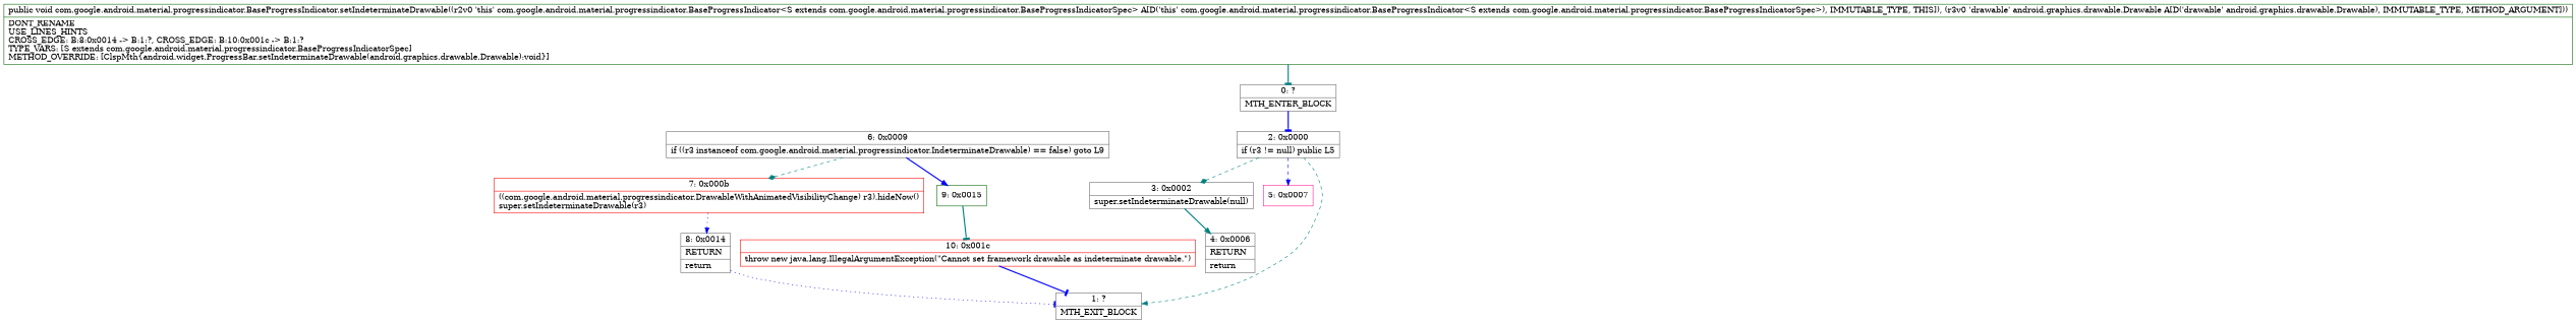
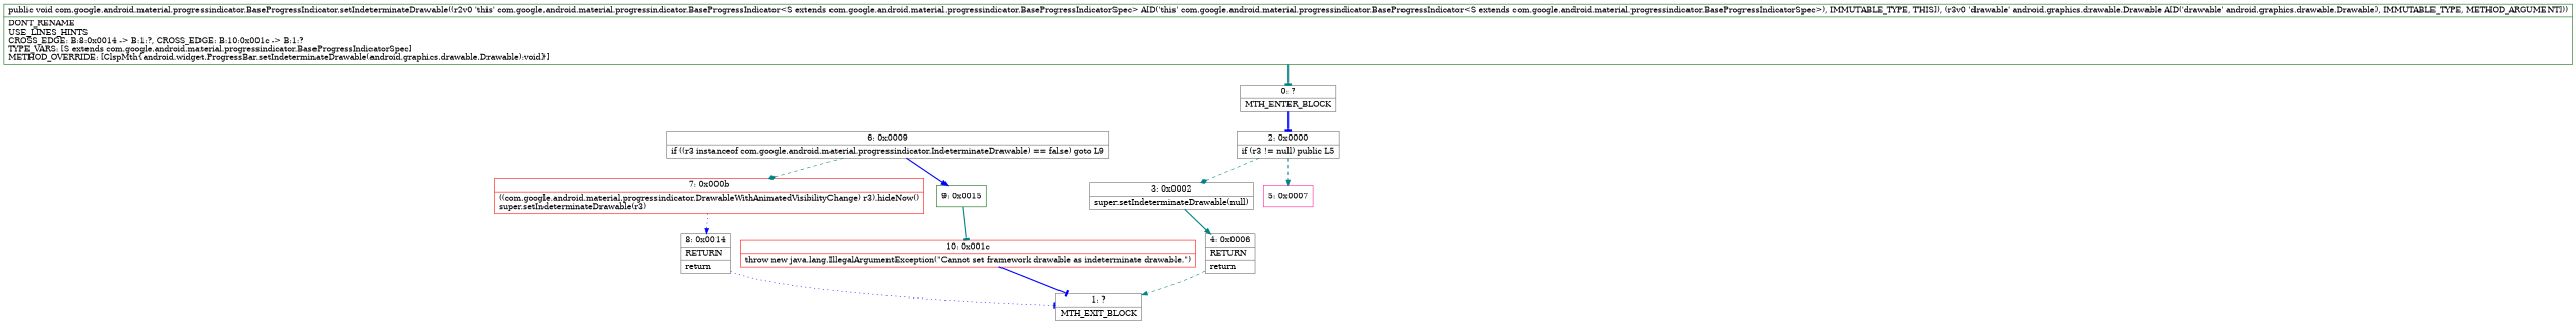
  digraph {
    node [color=gray40 shape=record]
    edge [arrowhead=tee color=blue style=bold]
    n1 [label="{0\:\ ?|MTH_ENTER_BLOCK\l}"]
    n2 [label="{2\:\ 0x0000|if (r3 != null) public L5\l}"]
    n3 [label="{3\:\ 0x0002|super.setIndeterminateDrawable(null)\l}"]
    n4 [color=deeppink label="{5\:\ 0x0007}"]
    n5 [label="{4\:\ 0x0006|RETURN\l|return\l}"]
    n6 [label="{1\:\ ?|MTH_EXIT_BLOCK\l}"]
    n7 [label="{6\:\ 0x0009|if ((r3 instanceof com.google.android.material.progressindicator.IndeterminateDrawable) == false) goto L9\l}"]
    n8 [color=red label="{7\:\ 0x000b|((com.google.android.material.progressindicator.DrawableWithAnimatedVisibilityChange) r3).hideNow()\lsuper.setIndeterminateDrawable(r3)\l}"]
    n9 [color=darkgreen label="{9\:\ 0x0015}"]
    n10 [label="{8\:\ 0x0014|RETURN\l|return\l}"]
    n11 [color=red label="{10\:\ 0x001c|throw new java.lang.IllegalArgumentException(\"Cannot set framework drawable as indeterminate drawable.\")\l}"]
    n12 [color=darkgreen label="{public void com.google.android.material.progressindicator.BaseProgressIndicator.setIndeterminateDrawable((r2v0 'this' com.google.android.material.progressindicator.BaseProgressIndicator\<S extends com.google.android.material.progressindicator.BaseProgressIndicatorSpec\> A[D('this' com.google.android.material.progressindicator.BaseProgressIndicator\<S extends com.google.android.material.progressindicator.BaseProgressIndicatorSpec\>), IMMUTABLE_TYPE, THIS]), (r3v0 'drawable' android.graphics.drawable.Drawable A[D('drawable' android.graphics.drawable.Drawable), IMMUTABLE_TYPE, METHOD_ARGUMENT]))  | DONT_RENAME\lUSE_LINES_HINTS\lCROSS_EDGE: B:8:0x0014 \-\> B:1:?, CROSS_EDGE: B:10:0x001c \-\> B:1:?\lTYPE_VARS: [S extends com.google.android.material.progressindicator.BaseProgressIndicatorSpec]\lMETHOD_OVERRIDE: [ClspMth\{android.widget.ProgressBar.setIndeterminateDrawable(android.graphics.drawable.Drawable):void\}]\l}"]
    n1 -> n2
    n2 -> n3 [arrowhead=diamond color=teal style=dashed]
-   n2 -> n4 [arrowhead=normal style=dashed]
+   n2 -> n4 [arrowhead=normal color=teal style=dashed]
    n3 -> n5 [arrowhead=normal color=teal]
-   n2 -> n6 [arrowhead=normal color=teal style=dashed]
+   n5 -> n6 [arrowhead=normal color=teal style=dashed]
    n7 -> n8 [arrowhead=diamond color=teal style=dashed]
    n7 -> n9 [arrowhead=normal]
    n8 -> n10 [arrowhead=normal style=dotted]
    n9 -> n11 [color=teal]
    n10 -> n6 [style=dotted]
    n11 -> n6
    n12 -> n1 [color=teal]
  }
